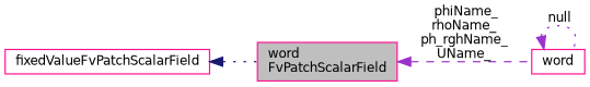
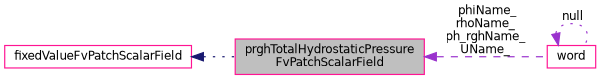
  digraph {
    rankdir=LR
    node [color=deeppink fontname=Helvetica fontsize=10 shape=record]
    edge [color=darkorchid3 dir=back fontname=Helvetica fontsize=10 labelfontname=Helvetica labelfontsize=10 style=dotted]
-   n1 [fillcolor=grey75 fontcolor=black height=0.2 label="word\lFvPatchScalarField" style=filled width=0.4]
+   n1 [fillcolor=grey75 fontcolor=black height=0.2 label="prghTotalHydrostaticPressure\lFvPatchScalarField" style=filled width=0.4]
    n2 [height=0.2 label=word width=0.4]
    n3 [height=0.2 label=fixedValueFvPatchScalarField width=0.4]
    n1 -> n2 [label=" phiName_\nrhoName_\nph_rghName_\nUName_" style=dashed]
    n2 -> n2 [label=" null"]
    n3 -> n1 [color=midnightblue]
  }
